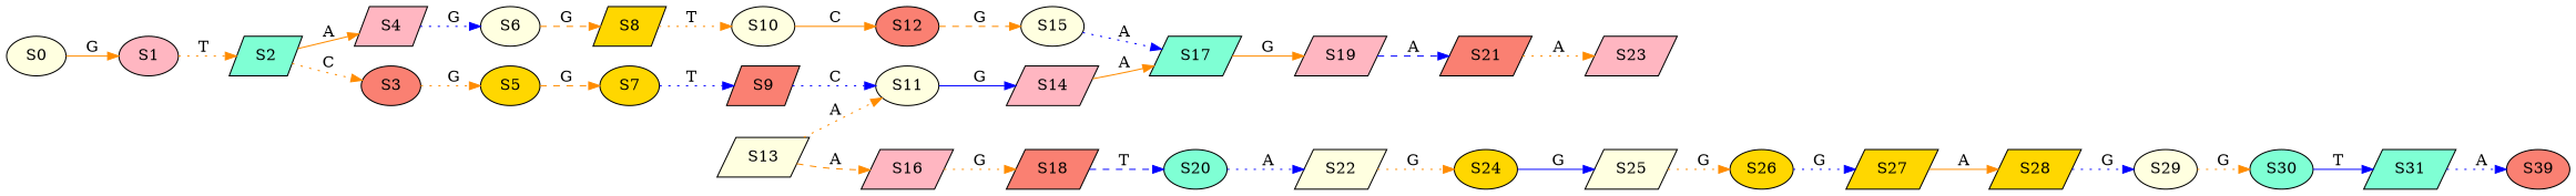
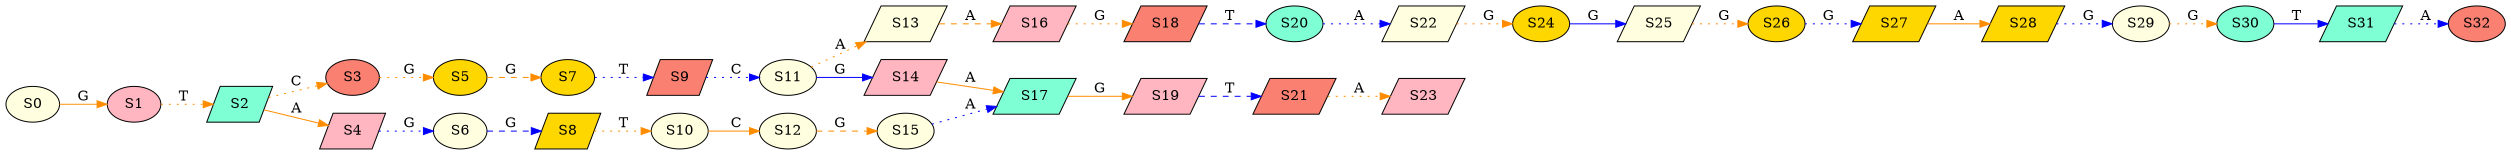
  strict digraph {
    rankdir=LR
    node [fillcolor=lightyellow shape=parallelogram style=filled]
    edge [color=darkorange style=dotted]
    S0 [shape=ellipse]
    S1 [fillcolor=lightpink shape=ellipse]
    S2 [fillcolor=aquamarine]
    S3 [fillcolor=salmon shape=ellipse]
    S4 [fillcolor=lightpink]
    S5 [fillcolor=gold shape=ellipse]
    S6 [shape=ellipse]
    S7 [fillcolor=gold shape=ellipse]
    S8 [fillcolor=gold]
    S9 [fillcolor=salmon]
    S10 [shape=ellipse]
    S11 [shape=ellipse]
-   S12 [fillcolor=salmon shape=ellipse]
+   S12 [shape=ellipse]
    S13
    S14 [fillcolor=lightpink]
    S15 [shape=ellipse]
    S16 [fillcolor=lightpink]
    S17 [fillcolor=aquamarine]
    S18 [fillcolor=salmon]
    S19 [fillcolor=lightpink]
    S20 [fillcolor=aquamarine shape=ellipse]
    S21 [fillcolor=salmon]
    S22
    S23 [fillcolor=lightpink]
    S24 [fillcolor=gold shape=ellipse]
    S25
    S26 [fillcolor=gold shape=ellipse]
    S27 [fillcolor=gold]
    S28 [fillcolor=gold]
    S29 [shape=ellipse]
    S30 [fillcolor=aquamarine shape=ellipse]
    S31 [fillcolor=aquamarine]
-   S32 [fillcolor=salmon shape=ellipse label=S39]
+   S32 [fillcolor=salmon shape=ellipse]
    S0 -> S1 [label=G style=solid]
    S1 -> S2 [label=T]
    S2 -> S3 [label=C]
    S2 -> S4 [label=A style=solid]
    S3 -> S5 [label=G]
    S4 -> S6 [color=blue label=G]
    S5 -> S7 [label=G style=dashed]
-   S6 -> S8 [label=G style=dashed]
+   S6 -> S8 [color=blue label=G style=dashed]
    S7 -> S9 [color=blue label=T]
    S8 -> S10 [label=T]
    S9 -> S11 [color=blue label=C]
    S10 -> S12 [label=C style=solid]
-   S13 -> S11 [label=A]
+   S11 -> S13 [label=A]
    S11 -> S14 [color=blue label=G style=solid]
    S12 -> S15 [label=G style=dashed]
    S13 -> S16 [label=A style=dashed]
    S14 -> S17 [label=A style=solid]
    S15 -> S17 [color=blue label=A]
    S16 -> S18 [label=G]
    S17 -> S19 [label=G style=solid]
    S18 -> S20 [color=blue label=T style=dashed]
-   S19 -> S21 [color=blue label=A style=dashed]
+   S19 -> S21 [color=blue label=T style=dashed]
    S20 -> S22 [color=blue label=A]
    S21 -> S23 [label=A]
    S22 -> S24 [label=G]
    S24 -> S25 [color=blue label=G style=solid]
    S25 -> S26 [label=G]
    S26 -> S27 [color=blue label=G]
    S27 -> S28 [label=A style=solid]
    S28 -> S29 [color=blue label=G]
    S29 -> S30 [label=G]
    S30 -> S31 [color=blue label=T style=solid]
    S31 -> S32 [color=blue label=A]
  }
